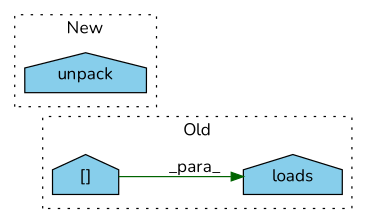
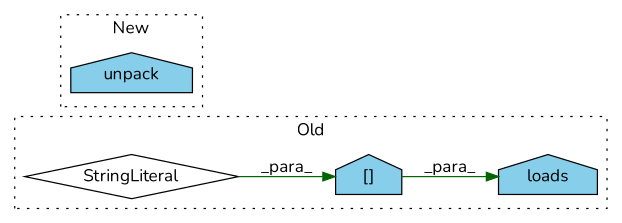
  digraph {
    rankdir=LR
    fontname=Nunito
    node [a=32 shape=house style=filled fillcolor=skyblue fontname=Nunito]
    edge [color=darkgreen fontname=Nunito]
    n1 [a=2 l="29,1" label="[]" s="805,840"]
+   n2 [a=45 l=6 label=StringLiteral s=834 shape=diamond fillcolor=white]
    n3 [l="6,1" label=loads s="799,841"]
    n4 [l="7,1" label=unpack s="799,834"]
    subgraph cluster_1 {
      label=Old
      style=dotted
      n1
+     n2
      n3
    }
    subgraph cluster_2 {
      label=New
      style=dotted
      n4
    }
    n1 -> n3 [label=_para_]
+   n2 -> n1 [label=_para_]
  }
